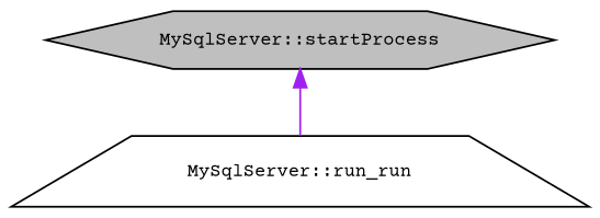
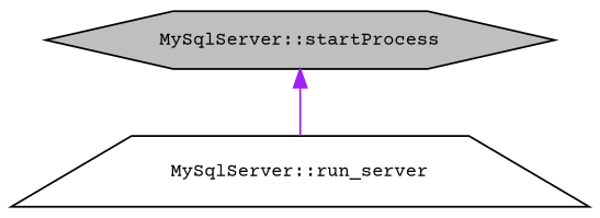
  digraph {
    rankdir=TB
    fontname="Courier Prime"
    node [color=black fontname="Courier Prime" fontsize=10 style=filled]
    n1 [fillcolor=grey75 fontcolor=black height=0.2 label="MySqlServer::startProcess" shape=hexagon width=0.4]
-   n2 [fillcolor=white height=0.2 label="MySqlServer::run_run" shape=trapezium width=0.4]
+   n2 [fillcolor=white height=0.2 label="MySqlServer::run_server" shape=trapezium width=0.4]
    n1 -> n2 [color=purple dir=back fontname="Courier Prime" fontsize=10 labelfontname=Helvetica labelfontsize=10 style=solid]
  }
